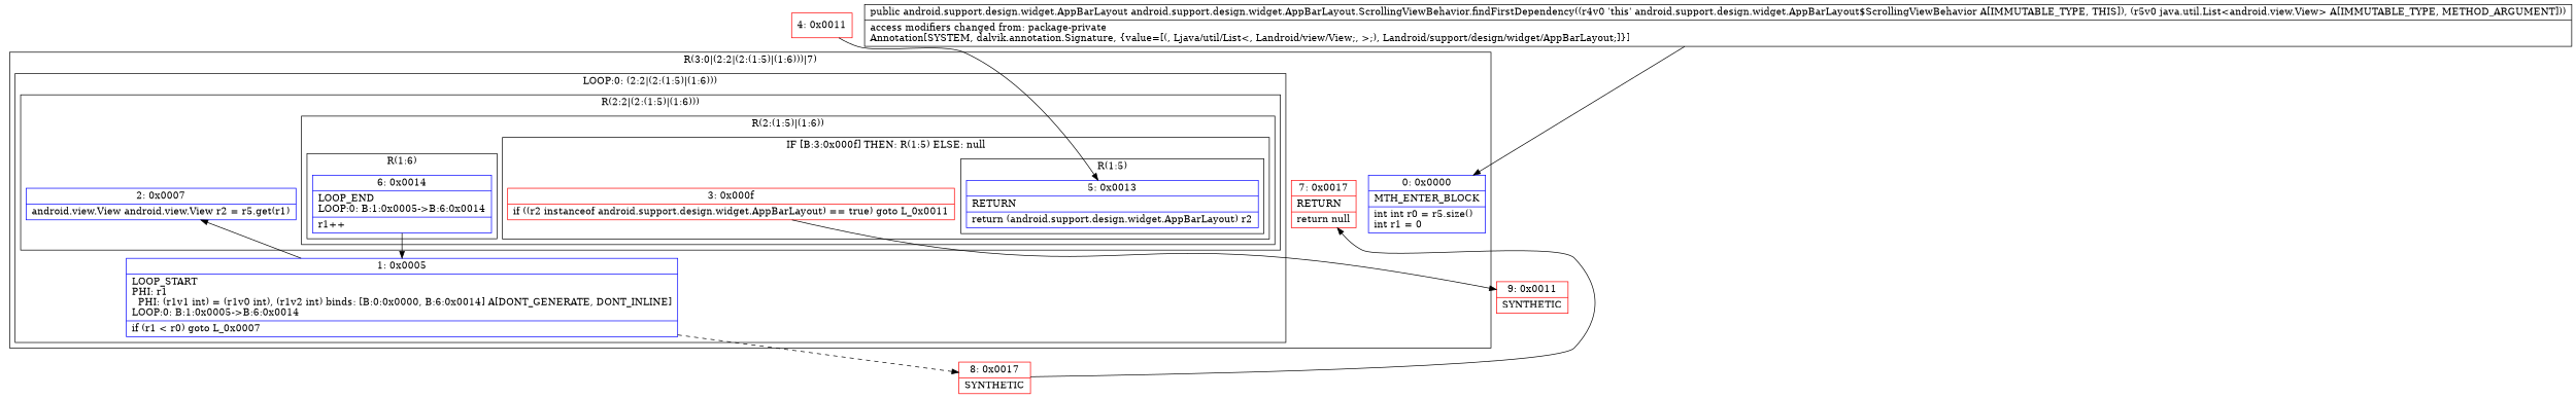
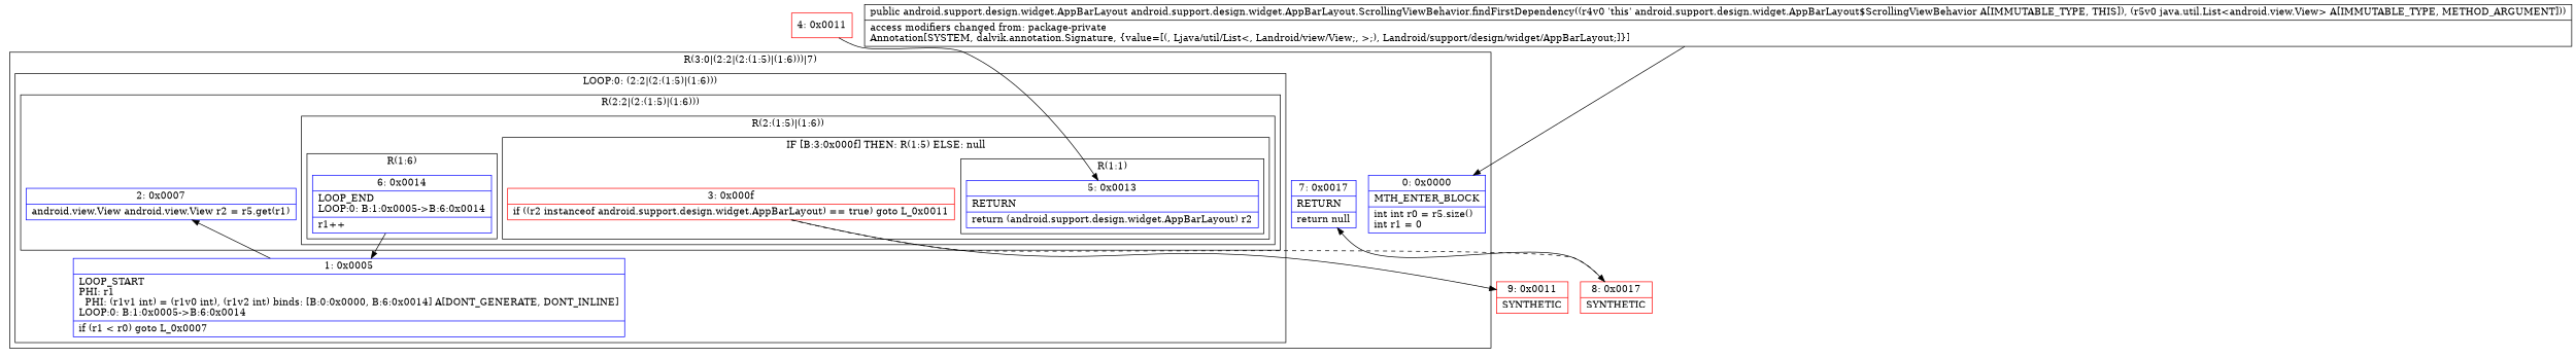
  digraph {
    node [color=blue shape=record]
    n1 [label="{5\:\ 0x0013|RETURN\l|return (android.support.design.widget.AppBarLayout) r2\l}"]
    n2 [color=red label="{3\:\ 0x000f|if ((r2 instanceof android.support.design.widget.AppBarLayout) == true) goto L_0x0011\l}"]
    n3 [label="{6\:\ 0x0014|LOOP_END\lLOOP:0: B:1:0x0005\-\>B:6:0x0014\l|r1++\l}"]
    n4 [label="{2\:\ 0x0007|android.view.View android.view.View r2 = r5.get(r1)\l}"]
    n5 [label="{1\:\ 0x0005|LOOP_START\lPHI: r1 \l  PHI: (r1v1 int) = (r1v0 int), (r1v2 int) binds: [B:0:0x0000, B:6:0x0014] A[DONT_GENERATE, DONT_INLINE]\lLOOP:0: B:1:0x0005\-\>B:6:0x0014\l|if (r1 \< r0) goto L_0x0007\l}"]
    n6 [label="{0\:\ 0x0000|MTH_ENTER_BLOCK\l|int int r0 = r5.size()\lint r1 = 0\l}"]
-   n7 [color=red label="{7\:\ 0x0017|RETURN\l|return null\l}"]
+   n7 [label="{7\:\ 0x0017|RETURN\l|return null\l}"]
    n8 [color=red label="{9\:\ 0x0011|SYNTHETIC\l}"]
    n9 [color=red label="{8\:\ 0x0017|SYNTHETIC\l}"]
    n10 [color=red label="{4\:\ 0x0011}"]
    n11 [label="{public android.support.design.widget.AppBarLayout android.support.design.widget.AppBarLayout.ScrollingViewBehavior.findFirstDependency((r4v0 'this' android.support.design.widget.AppBarLayout$ScrollingViewBehavior A[IMMUTABLE_TYPE, THIS]), (r5v0 java.util.List\<android.view.View\> A[IMMUTABLE_TYPE, METHOD_ARGUMENT]))  | access modifiers changed from: package\-private\lAnnotation[SYSTEM, dalvik.annotation.Signature, \{value=[(, Ljava\/util\/List\<, Landroid\/view\/View;, \>;), Landroid\/support\/design\/widget\/AppBarLayout;]\}]\l}" color=""]
    subgraph cluster_1 {
      label="R(3:0|(2:2|(2:(1:5)|(1:6)))|7)"
      n6
      n7
      subgraph cluster_2 {
        label="LOOP:0: (2:2|(2:(1:5)|(1:6)))"
        n5
        subgraph cluster_3 {
          label="R(2:2|(2:(1:5)|(1:6)))"
          n4
          subgraph cluster_4 {
            label="R(2:(1:5)|(1:6))"
            subgraph cluster_5 {
              label="IF [B:3:0x000f] THEN: R(1:5) ELSE: null"
              n2
              subgraph cluster_6 {
-               label="R(1:5)"
+               label="R(1:1)"
                n1
              }
            }
            subgraph cluster_7 {
              label="R(1:6)"
              n3
            }
          }
        }
      }
    }
    n2 -> n8
    n3 -> n5
    n5 -> n4
-   n5 -> n9 [style=dashed]
+   n2 -> n9 [style=dashed]
    n9 -> n7
    n10 -> n1
    n11 -> n6
  }
